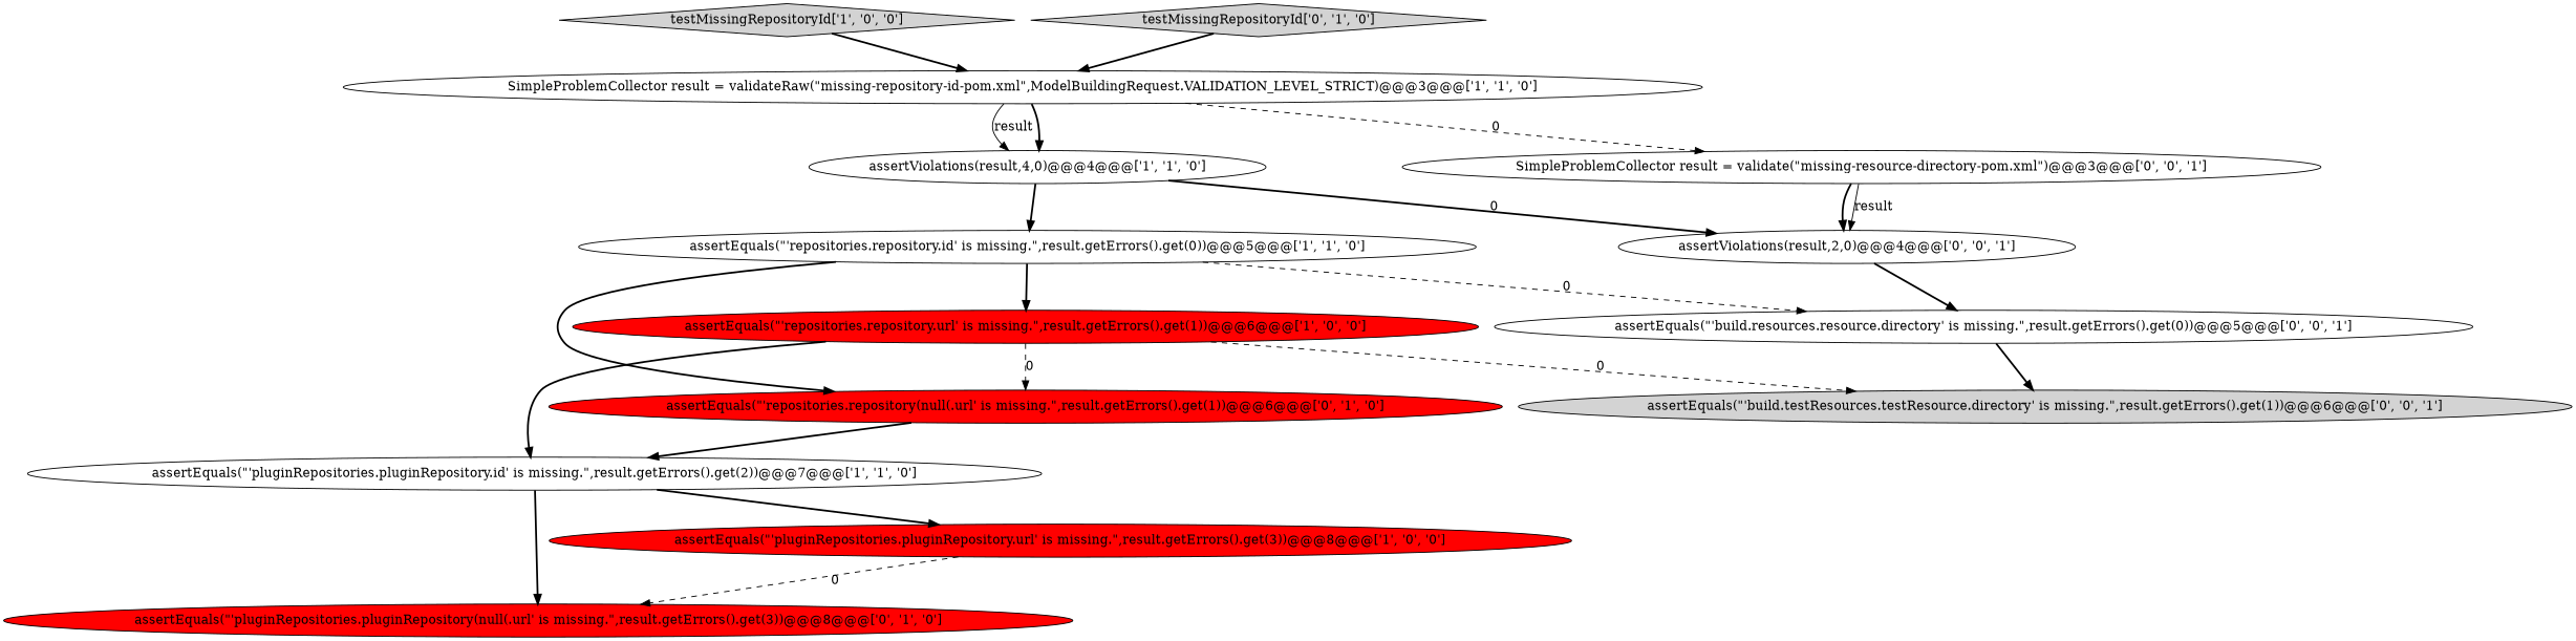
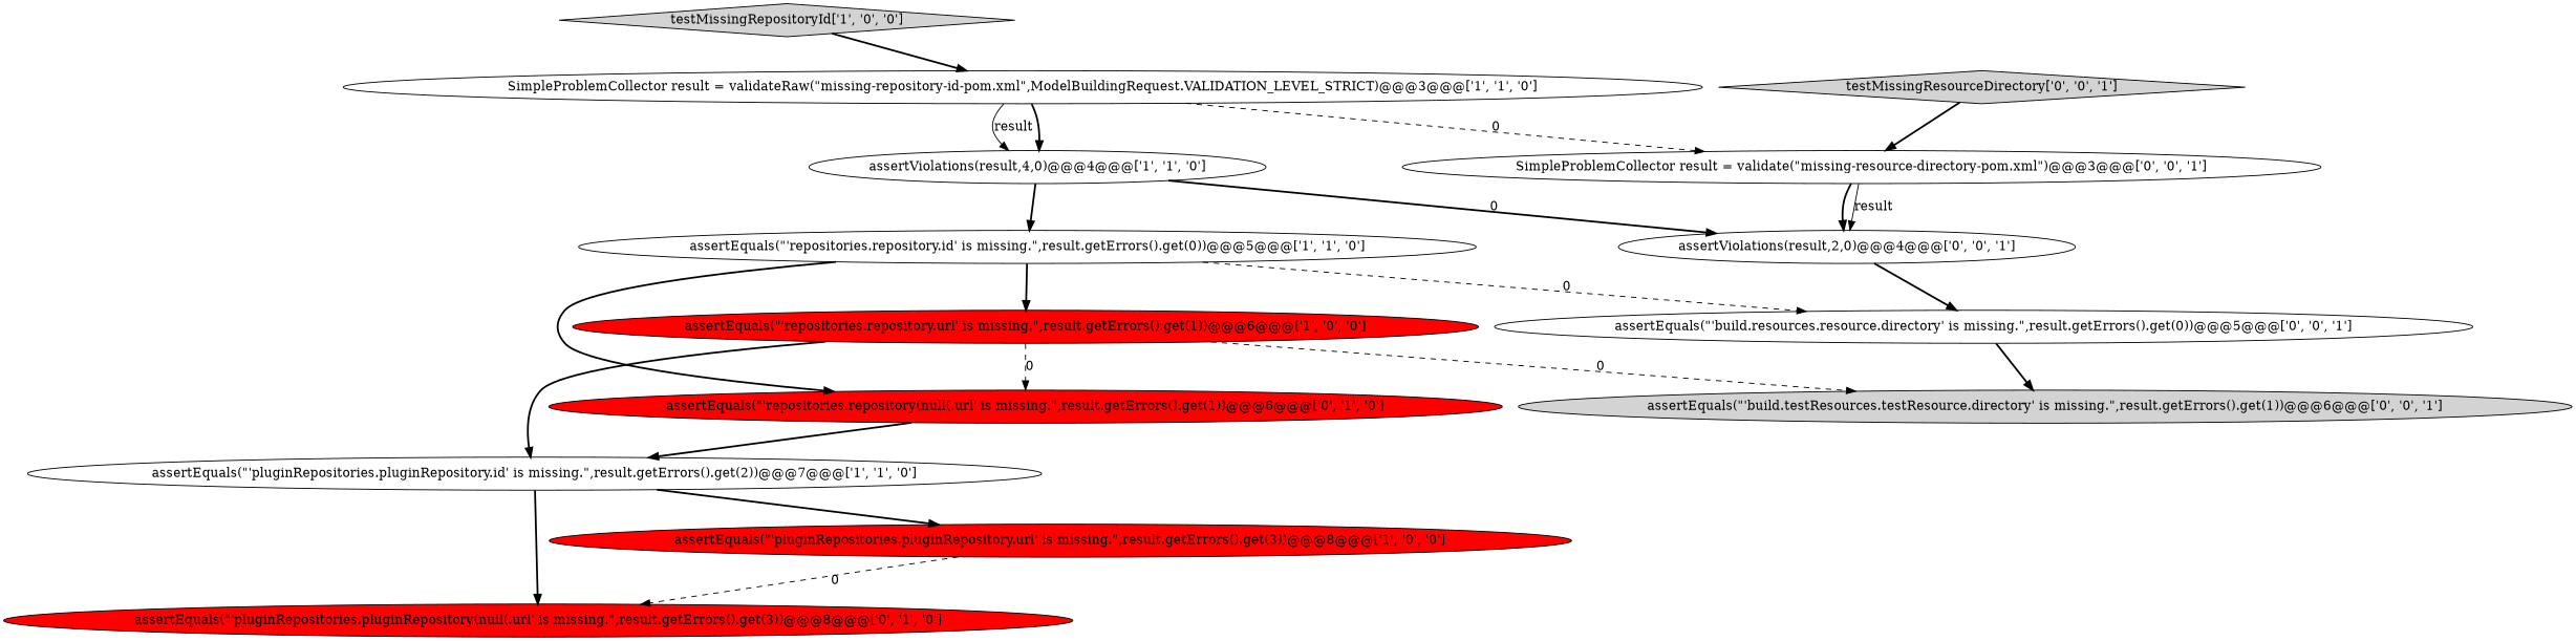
  digraph {
    node [fillcolor=white shape=ellipse style=filled]
    edge [style=bold]
    n1 [label="assertViolations(result,4,0)@@@4@@@['1', '1', '0']"]
    n2 [label="assertViolations(result,2,0)@@@4@@@['0', '0', '1']"]
    n3 [label="assertEquals(\"'repositories.repository.id' is missing.\",result.getErrors().get(0))@@@5@@@['1', '1', '0']"]
    n4 [label="assertEquals(\"'build.resources.resource.directory' is missing.\",result.getErrors().get(0))@@@5@@@['0', '0', '1']"]
    n5 [fillcolor=red label="assertEquals(\"'repositories.repository.url' is missing.\",result.getErrors().get(1))@@@6@@@['1', '0', '0']"]
    n6 [fillcolor=red label="assertEquals(\"'repositories.repository(null(.url' is missing.\",result.getErrors().get(1))@@@6@@@['0', '1', '0']"]
    n7 [fillcolor=lightgray label="assertEquals(\"'build.testResources.testResource.directory' is missing.\",result.getErrors().get(1))@@@6@@@['0', '0', '1']"]
    n8 [fillcolor=red label="assertEquals(\"'pluginRepositories.pluginRepository(null(.url' is missing.\",result.getErrors().get(3))@@@8@@@['0', '1', '0']"]
+   n9 [fillcolor=lightgray label="testMissingResourceDirectory['0', '0', '1']" shape=diamond]
    n10 [label="SimpleProblemCollector result = validate(\"missing-resource-directory-pom.xml\")@@@3@@@['0', '0', '1']"]
    n11 [label="SimpleProblemCollector result = validateRaw(\"missing-repository-id-pom.xml\",ModelBuildingRequest.VALIDATION_LEVEL_STRICT)@@@3@@@['1', '1', '0']"]
    n12 [label="assertEquals(\"'pluginRepositories.pluginRepository.id' is missing.\",result.getErrors().get(2))@@@7@@@['1', '1', '0']"]
    n13 [fillcolor=red label="assertEquals(\"'pluginRepositories.pluginRepository.url' is missing.\",result.getErrors().get(3))@@@8@@@['1', '0', '0']"]
    n14 [fillcolor=lightgray label="testMissingRepositoryId['1', '0', '0']" shape=diamond]
-   n15 [fillcolor=lightgray label="testMissingRepositoryId['0', '1', '0']" shape=diamond]
    n1 -> n2 [label=0]
    n1 -> n3
    n2 -> n4
    n3 -> n4 [label=0 style=dashed]
    n3 -> n5
    n3 -> n6
    n4 -> n7
    n5 -> n6 [label=0 style=dashed]
    n5 -> n7 [label=0 style=dashed]
    n5 -> n12
    n6 -> n12
+   n9 -> n10
    n10 -> n2
    n10 -> n2 [label=result style=solid]
    n11 -> n1
    n11 -> n1 [label=result style=solid]
    n11 -> n10 [label=0 style=dashed]
    n12 -> n8
    n12 -> n13
    n13 -> n8 [label=0 style=dashed]
    n14 -> n11
-   n15 -> n11
  }
